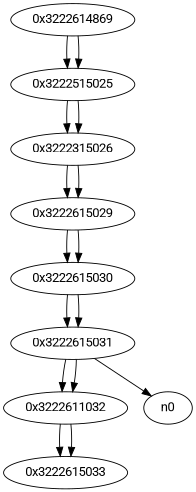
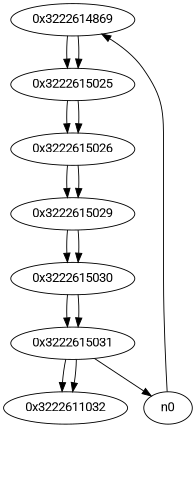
  digraph {
    fontname=Roboto
    node [fontname=Roboto]
    edge [fontname=Roboto]
    n1 [label="0x3222614869"]
-   n2 [label="0x3222515025"]
-   n3 [label="0x3222315026"]
+   n2 [label="0x3222615025"]
+   n3 [label="0x3222615026"]
    n4 [label="0x3222615029"]
    n5 [label="0x3222615030"]
    n6 [label="0x3222615031"]
    n7 [label="0x3222611032"]
    n0
-   n8 [label="0x3222615033"]
    n1 -> n2
    n1 -> n2
    n2 -> n3
    n2 -> n3
    n3 -> n4
    n3 -> n4
    n4 -> n5
    n4 -> n5
    n5 -> n6
    n5 -> n6
    n6 -> n7
    n6 -> n7
    n6 -> n0
-   n7 -> n8
-   n7 -> n8
+   n0 -> n1
  }
